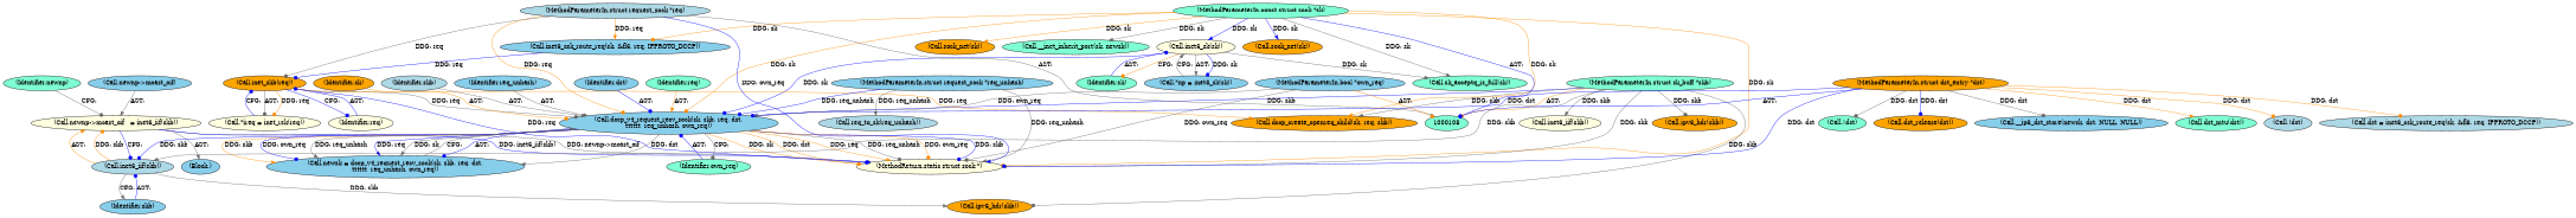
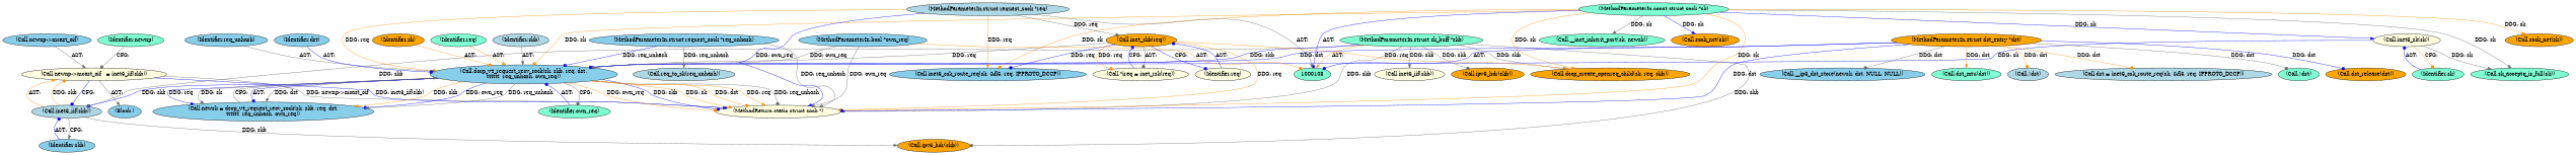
  digraph {
    node [fillcolor=skyblue style=filled]
    edge [arrowhead=dot color=gray40]
    n1 [fillcolor=lightyellow label="(Call,newnp->mcast_oif   = inet6_iif(skb))"]
    n2 [fillcolor=lightblue label="(Call,inet6_iif(skb))"]
    n3 [fillcolor=lightyellow label="(MethodReturn,static struct sock *)"]
    n4 [label="(Block,)"]
    n5 [label="(Identifier,skb)"]
    n6 [fillcolor=orange label="(Call,ipv6_hdr(skb))"]
    n7 [label="(Call,dccp_v4_request_recv_sock(sk, skb, req, dst,\n\t\t\t\t\t\t  req_unhash, own_req))"]
    n8 [label="(Call,newsk = dccp_v4_request_recv_sock(sk, skb, req, dst,\n\t\t\t\t\t\t  req_unhash, own_req))"]
    n9 [fillcolor=aquamarine label="(Identifier,own_req)"]
    n10 [fillcolor=lightyellow label="(Call,inet6_sk(sk))"]
    n11 [fillcolor=aquamarine label="(Call,sk_acceptq_is_full(sk))"]
    n12 [fillcolor=aquamarine label="(Identifier,sk)"]
-   n13 [label="(Call,*np = inet6_sk(sk))"]
    n14 [fillcolor=aquamarine label="(MethodParameterIn,const struct sock *sk)"]
    n15 [fillcolor=orange label="(Call,sock_net(sk))"]
    n16 [fillcolor=orange label="(Call,dccp_create_openreq_child(sk, req, skb))"]
    n17 [fillcolor=aquamarine label="(Call,__inet_inherit_port(sk, newsk))"]
    n18 [label="(Call,inet6_csk_route_req(sk, &fl6, req, IPPROTO_DCCP))"]
    n19 [fillcolor=orange label="(Call,sock_net(sk))"]
    1000108 [fillcolor=aquamarine]
    n21 [fillcolor=aquamarine label="(MethodParameterIn,struct sk_buff *skb)"]
    n22 [fillcolor=lightyellow label="(Call,inet6_iif(skb))"]
    n23 [fillcolor=orange label="(Call,ipv6_hdr(skb))"]
    n24 [fillcolor=orange label="(Call,inet_skb(req))"]
    n25 [fillcolor=lightyellow label="(Call,*ireq = inet_rsk(req))"]
    n26 [fillcolor=lightyellow label="(Identifier,req)"]
    n27 [fillcolor=lightblue label="(MethodParameterIn,struct request_sock *req)"]
    n28 [fillcolor=orange label="(MethodParameterIn,struct dst_entry *dst)"]
    n29 [label="(Call,__ip6_dst_store(newsk, dst, NULL, NULL))"]
    n30 [fillcolor=aquamarine label="(Call,dst_mtu(dst))"]
    n31 [fillcolor=lightblue label="(Call,!dst)"]
    n32 [fillcolor=lightblue label="(Call,dst = inet6_csk_route_req(sk, &fl6, req, IPPROTO_DCCP))"]
    n33 [fillcolor=aquamarine label="(Call,!dst)"]
    n34 [fillcolor=orange label="(Call,dst_release(dst))"]
    n35 [label="(MethodParameterIn,struct request_sock *req_unhash)"]
    n36 [fillcolor=lightblue label="(Call,req_to_sk(req_unhash))"]
    n37 [label="(MethodParameterIn,bool *own_req)"]
    n38 [fillcolor=aquamarine label="(Identifier,newnp)"]
    n39 [fillcolor=lightblue label="(Identifier,skb)"]
    n40 [label="(Identifier,req_unhash)"]
    n41 [label="(Identifier,dst)"]
    n42 [label="(Call,newnp->mcast_oif)"]
    n43 [fillcolor=orange label="(Identifier,sk)"]
    n44 [fillcolor=aquamarine label="(Identifier,req)"]
    n1 -> n2 [color=blue label="CFG: "]
    n1 -> n3 [label="DDG: newnp->mcast_oif"]
    n1 -> n3 [arrowhead=normal color=blue label="DDG: inet6_iif(skb)"]
    n1 -> n4 [arrowhead=normal label="AST: "]
    n2 -> n1 [arrowhead=normal color=darkorange label="AST: "]
    n2 -> n1 [color=darkorange label="DDG: skb"]
    n2 -> n5 [arrowhead=normal label="CFG: "]
    n2 -> n6 [arrowhead=normal label="DDG: skb"]
    n5 -> n2 [color=blue label="AST: "]
    n7 -> n2 [color=blue label="DDG: skb"]
    n7 -> n3 [color=blue label="DDG: skb"]
    n7 -> n3 [arrowhead=normal color=darkorange label="DDG: sk"]
    n7 -> n3 [color=darkorange label="DDG: dst"]
    n7 -> n3 [arrowhead=normal color=darkorange label="DDG: req"]
    n7 -> n3 [label="DDG: req_unhash"]
    n7 -> n3 [color=darkorange label="DDG: own_req"]
    n7 -> n8 [color=blue label="AST: "]
    n7 -> n8 [arrowhead=normal label="DDG: dst"]
    n7 -> n8 [arrowhead=normal color=darkorange label="DDG: skb"]
    n7 -> n8 [color=blue label="DDG: own_req"]
    n7 -> n8 [arrowhead=normal label="DDG: req_unhash"]
    n7 -> n8 [arrowhead=normal color=blue label="DDG: req"]
    n7 -> n8 [arrowhead=normal label="DDG: sk"]
    n7 -> n9 [label="CFG: "]
    n8 -> n7 [arrowhead=normal label="CFG: "]
    n9 -> n7 [color=blue label="AST: "]
    n10 -> n7 [color=blue label="DDG: sk"]
    n10 -> n11 [arrowhead=normal label="DDG: sk"]
    n10 -> n12 [color=darkorange label="CFG: "]
-   n10 -> n13 [arrowhead=normal label="AST: "]
-   n10 -> n13 [color=blue label="DDG: sk"]
    n12 -> n10 [color=blue label="AST: "]
-   n13 -> n10 [arrowhead=normal label="CFG: "]
    n14 -> n3 [color=darkorange label="DDG: sk"]
    n14 -> n7 [color=darkorange label="DDG: sk"]
    n14 -> n10 [arrowhead=normal color=blue label="DDG: sk"]
    n14 -> n11 [arrowhead=normal label="DDG: sk"]
    n14 -> n15 [arrowhead=normal color=darkorange label="DDG: sk"]
    n14 -> n16 [arrowhead=normal color=darkorange label="DDG: sk"]
    n14 -> n17 [arrowhead=normal label="DDG: sk"]
    n14 -> n18 [color=darkorange label="DDG: sk"]
    n14 -> n19 [arrowhead=normal color=blue label="DDG: sk"]
    n14 -> 1000108 [color=blue label="AST: "]
    n21 -> n2 [arrowhead=normal label="DDG: skb"]
    n21 -> n3 [arrowhead=normal label="DDG: skb"]
    n21 -> n6 [label="DDG: skb"]
    n21 -> n7 [arrowhead=normal color=blue label="DDG: skb"]
    n21 -> n16 [arrowhead=normal label="DDG: skb"]
    n21 -> 1000108 [arrowhead=normal color=darkorange label="AST: "]
    n21 -> n22 [arrowhead=normal label="DDG: skb"]
    n21 -> n23 [label="DDG: skb"]
-   n24 -> n3 [color=blue label="DDG: req"]
+   n24 -> n3 [color=darkorange label="DDG: req"]
    n24 -> n7 [label="DDG: req"]
    n24 -> n16 [arrowhead=normal color=darkorange label="DDG: req"]
-   n18 -> n24 [color=blue label="DDG: req"]
+   n24 -> n18 [color=blue label="DDG: req"]
    n24 -> n25 [label="AST: "]
    n24 -> n25 [color=darkorange label="DDG: req"]
    n24 -> n26 [color=blue label="CFG: "]
    n25 -> n24 [color=blue label="CFG: "]
    n26 -> n24 [color=blue label="AST: "]
    n27 -> n3 [arrowhead=normal color=blue label="DDG: own_req"]
    n27 -> n7 [color=darkorange label="DDG: req"]
    n27 -> n18 [arrowhead=normal color=darkorange label="DDG: req"]
    n27 -> 1000108 [arrowhead=normal label="AST: "]
    n27 -> n24 [label="DDG: req"]
    n28 -> n3 [color=blue label="DDG: dst"]
    n28 -> n7 [color=blue label="DDG: dst"]
    n28 -> 1000108 [color=blue label="AST: "]
    n28 -> n29 [label="DDG: dst"]
    n28 -> n30 [arrowhead=normal color=darkorange label="DDG: dst"]
    n28 -> n31 [color=darkorange label="DDG: dst"]
    n28 -> n32 [color=darkorange label="DDG: dst"]
    n28 -> n33 [label="DDG: dst"]
    n28 -> n34 [color=blue label="DDG: dst"]
    n35 -> n3 [arrowhead=normal label="DDG: req_unhash"]
    n35 -> n7 [color=blue label="DDG: req_unhash"]
    n35 -> n36 [arrowhead=normal label="DDG: req_unhash"]
    n37 -> n3 [label="DDG: own_req"]
    n37 -> n7 [arrowhead=normal label="DDG: own_req"]
    n37 -> 1000108 [color=darkorange label="AST: "]
    n38 -> n1 [label="CFG: "]
    n39 -> n7 [arrowhead=normal label="AST: "]
    n40 -> n7 [arrowhead=normal label="AST: "]
    n41 -> n7 [color=blue label="AST: "]
    n42 -> n1 [arrowhead=normal label="AST: "]
    n43 -> n7 [color=darkorange label="AST: "]
    n44 -> n7 [arrowhead=normal color=darkorange label="AST: "]
  }
